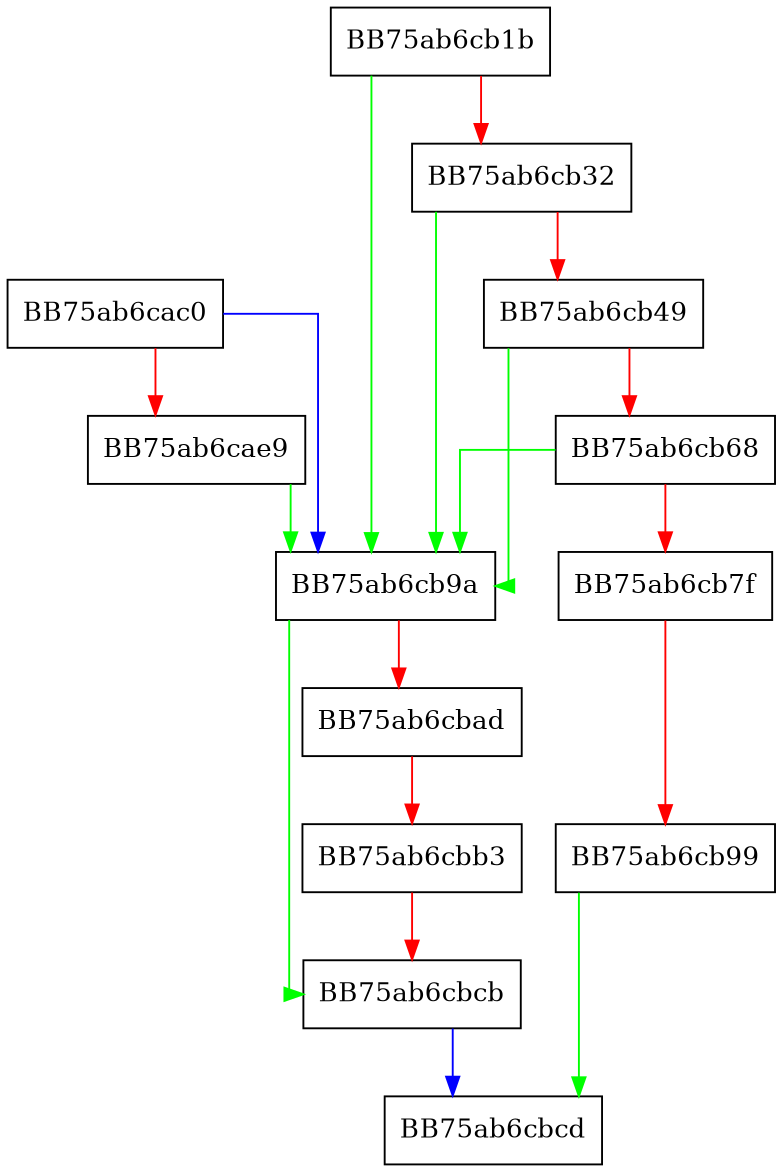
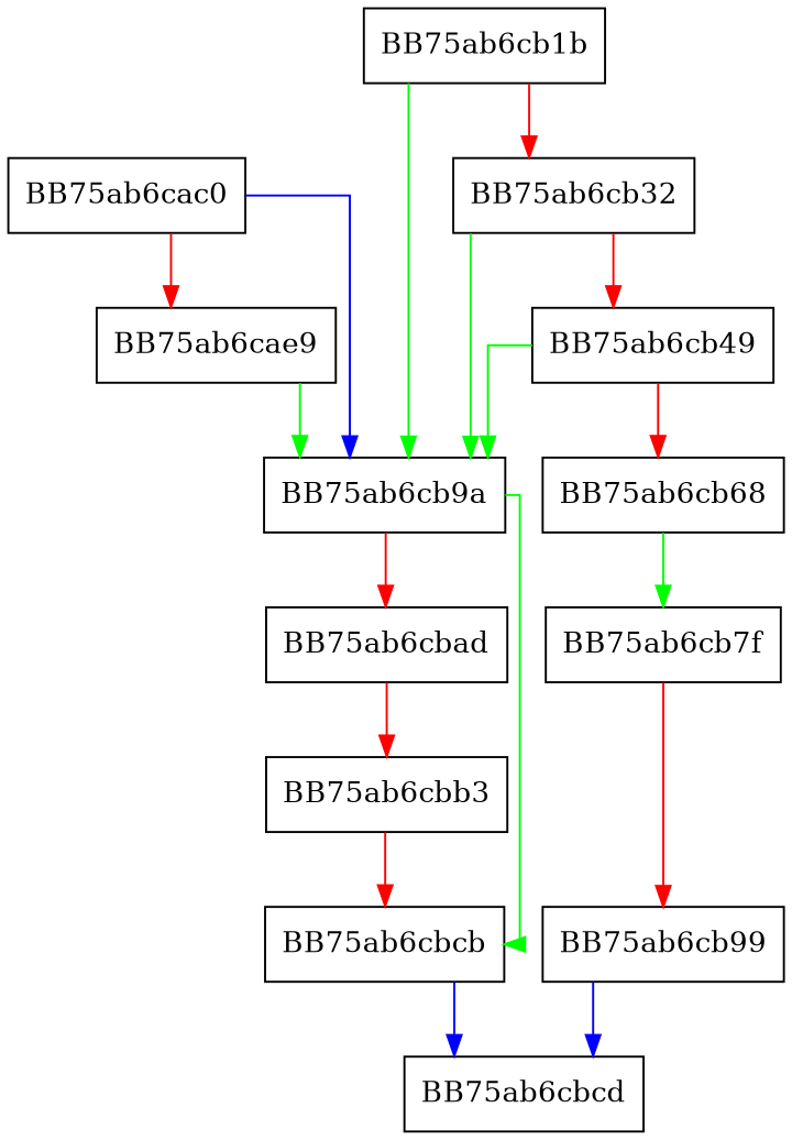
  digraph {
    splines=ortho
    node [shape=box]
    edge [color=red]
    BB75ab6cac0
    BB75ab6cb9a
    BB75ab6cae9
    BB75ab6cbcb
    BB75ab6cbad
    BB75ab6cbcd
    BB75ab6cbb3
    BB75ab6cb1b
    BB75ab6cb32
    BB75ab6cb49
    BB75ab6cb68
    BB75ab6cb7f
    n13 [label=BB75ab6cb99]
    BB75ab6cac0 -> BB75ab6cb9a [color=blue]
    BB75ab6cac0 -> BB75ab6cae9
    BB75ab6cb9a -> BB75ab6cbcb [color=green]
    BB75ab6cb9a -> BB75ab6cbad
    BB75ab6cae9 -> BB75ab6cb9a [color=green]
    BB75ab6cbcb -> BB75ab6cbcd [color=blue]
    BB75ab6cbad -> BB75ab6cbb3
    BB75ab6cbb3 -> BB75ab6cbcb
    BB75ab6cb1b -> BB75ab6cb9a [color=green]
    BB75ab6cb1b -> BB75ab6cb32
    BB75ab6cb32 -> BB75ab6cb9a [color=green]
    BB75ab6cb32 -> BB75ab6cb49
    BB75ab6cb49 -> BB75ab6cb9a [color=green]
    BB75ab6cb49 -> BB75ab6cb68
-   BB75ab6cb68 -> BB75ab6cb9a [color=green]
-   BB75ab6cb68 -> BB75ab6cb7f
+   BB75ab6cb68 -> BB75ab6cb7f [color=green]
    BB75ab6cb7f -> n13
-   n13 -> BB75ab6cbcd [color=green]
+   n13 -> BB75ab6cbcd [color=blue]
  }
